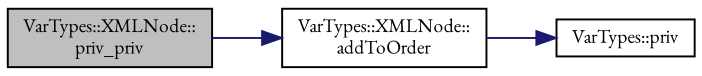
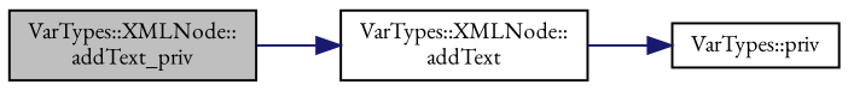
  digraph {
    fontname="EB Garamond"
    rankdir=LR
    node [color=black fillcolor=white fontname="EB Garamond" fontsize=10 shape=record style=filled]
    edge [color=midnightblue fontname="EB Garamond" fontsize=10 labelfontname=Helvetica labelfontsize=10 style=solid]
-   n1 [fillcolor=grey75 fontcolor=black height=0.2 label="VarTypes::XMLNode::\lpriv_priv" width=0.4]
-   n2 [height=0.2 label="VarTypes::XMLNode::\laddToOrder" width=0.4]
+   n1 [fillcolor=grey75 fontcolor=black height=0.2 label="VarTypes::XMLNode::\laddText_priv" width=0.4]
+   n2 [height=0.2 label="VarTypes::XMLNode::\laddText" width=0.4]
    n3 [height=0.2 label="VarTypes::priv" width=0.4]
    n1 -> n2
    n2 -> n3
  }
